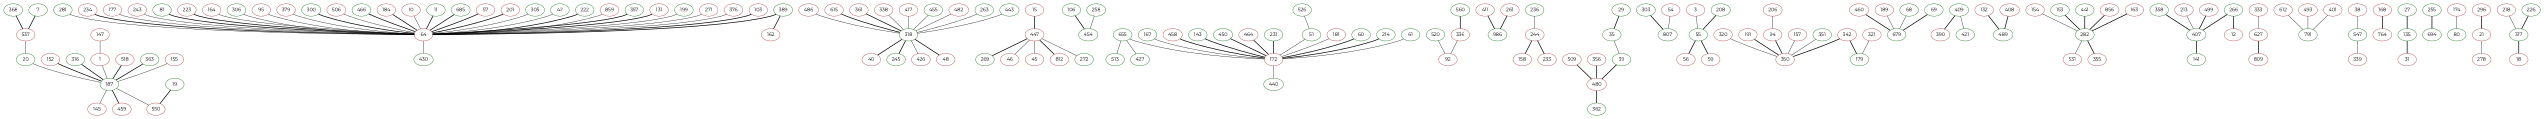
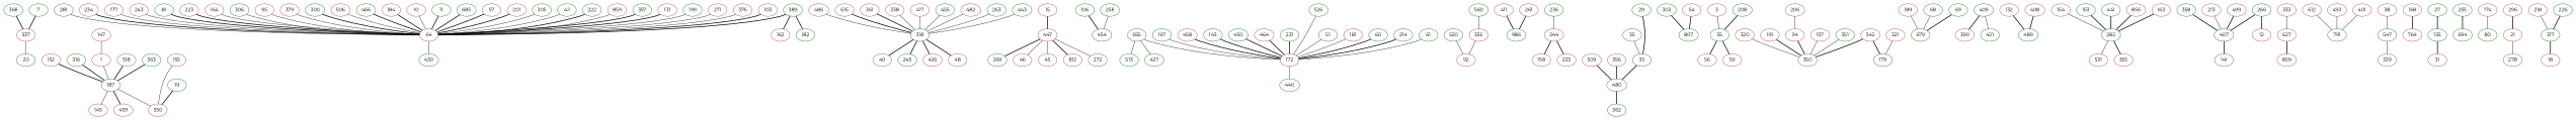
  strict graph {
    "edge"="{}"
    file="/Users/felicedeluca/Developer/UofA/mlgd/resources/Dataset2/originalgraphs/EU_core_Layer2-id.dot"
    fontname=Montserrat
    "graph"="{'file': '/Users/felicedeluca/Developer/UofA/mlgd/resources/Dataset2/originalgraphs/EU_core_Layer2-id.dot'}"
    "node"="{'label': '', 'level': ''}"
    node [color=brown fontname=Montserrat level=2]
    edge [fontname=Montserrat style=bold]
    n1 [color=darkgreen label=368]
    n2 [label=537]
    n3 [color=darkgreen label=20]
    n4 [color=darkgreen label=187 level=1]
    n5 [color=darkgreen label=281]
    n6 [label=64 level=1]
    n7 [color=darkgreen label=430]
    n8 [label=486]
    n9 [color=darkgreen label=318 level=1]
    n10 [label=40]
    n11 [color=darkgreen label=245]
    n12 [label=426]
    n13 [label=48]
    n14 [label=152]
    n15 [label=550]
    n16 [label=145]
    n17 [label=459]
    n18 [label=15]
    n19 [label=447]
    n20 [color=darkgreen label=269 level=1]
    n21 [label=46]
    n22 [label=45]
    n23 [label=812]
    n24 [color=darkgreen label=272]
    n25 [color=darkgreen label=106 level=1]
    n26 [color=darkgreen label=454]
    n27 [color=darkgreen label=655]
    n28 [color=darkgreen label=513]
    n29 [color=darkgreen label=427]
    n30 [label=172 level=1]
    n31 [color=darkgreen label=440]
    n32 [color=darkgreen label=316]
    n33 [label=155]
    n34 [color=darkgreen label=520]
    n35 [label=92]
    n36 [label=411 level=1]
    n37 [color=darkgreen label=986]
    n38 [color=darkgreen label=236]
    n39 [label=244 level=1]
    n40 [label=158]
    n41 [label=233]
    n42 [label=234]
    n43 [color=darkgreen label=19]
    n44 [color=darkgreen label=35]
    n45 [color=darkgreen label=39]
    n46 [label=480 level=1]
    n47 [color=darkgreen label=362]
    n48 [color=darkgreen label=303 level=1]
    n49 [color=darkgreen label=807]
    n50 [label=177]
    n51 [label=3]
    n52 [color=darkgreen label=55 level=1]
    n53 [label=56]
    n54 [label=59]
    n55 [label=320]
    n56 [label=350 level=1]
    n57 [color=darkgreen label=167]
-   n58 [label=460]
    n59 [color=darkgreen label=679 level=1]
    n60 [label=243]
    n61 [color=darkgreen label=409 level=1]
    n62 [label=390]
    n63 [color=darkgreen label=421]
    n64 [color=darkgreen label=81]
    n65 [label=54]
    n66 [color=darkgreen label=7]
    n67 [label=132]
    n68 [color=darkgreen label=489 level=1]
    n69 [label=223]
    n70 [label=154]
    n71 [color=darkgreen label=282 level=1]
    n72 [label=531]
    n73 [label=355]
    n74 [color=darkgreen label=358]
    n75 [color=darkgreen label=407]
    n76 [color=darkgreen label=141 level=1]
    n77 [label=342]
    n78 [color=darkgreen label=179]
    n79 [label=333 level=1]
    n80 [label=627]
    n81 [label=809]
    n82 [label=191]
    n83 [color=darkgreen label=29]
    n84 [label=164]
    n85 [color=darkgreen label=306]
    n86 [label=458]
    n87 [color=darkgreen label=258]
    n88 [label=615]
    n89 [label=321]
    n90 [label=95]
    n91 [label=361]
    n92 [label=147]
    n93 [label=1]
    n94 [label=612]
    n95 [color=darkgreen label=791]
    n96 [label=261]
    n97 [label=493 level=1]
    n98 [label=379]
    n99 [color=darkgreen label=143]
    n100 [label=38]
    n101 [color=darkgreen label=547 level=1]
    n102 [label=339]
    n103 [label=206]
    n104 [label=94]
    n105 [label=168]
    n106 [label=764 level=1]
    n107 [label=338]
    n108 [color=darkgreen label=450]
    n109 [color=darkgreen label=208]
    n110 [label=464]
    n111 [color=darkgreen label=231]
    n112 [color=darkgreen label=51]
    n113 [label=417]
    n114 [label=509]
    n115 [color=darkgreen label=27]
    n116 [color=darkgreen label=135 level=1]
    n117 [label=31]
    n118 [color=darkgreen label=455]
    n119 [color=darkgreen label=153]
    n120 [color=darkgreen label=300]
    n121 [label=506]
    n122 [color=darkgreen label=441]
    n123 [color=darkgreen label=389]
    n124 [label=162]
+   n125 [color=darkgreen label=182]
    n126 [color=darkgreen label=466]
    n127 [label=189]
    n128 [color=darkgreen label=266]
    n129 [label=12]
    n130 [color=darkgreen label=255]
    n131 [color=darkgreen label=694 level=1]
    n132 [label=184]
    n133 [label=482]
    n134 [label=856]
    n135 [label=10]
    n136 [label=408]
    n137 [color=darkgreen label=68]
    n138 [label=356]
    n139 [color=darkgreen label=263]
    n140 [color=darkgreen label=443]
    n141 [label=518]
    n142 [label=174]
    n143 [color=darkgreen label=80 level=1]
    n144 [label=181]
    n145 [label=213]
    n146 [color=darkgreen label=11]
    n147 [label=296]
    n148 [label=21 level=1]
    n149 [label=278]
    n150 [color=darkgreen label=685]
    n151 [label=499]
    n152 [label=401]
    n153 [color=darkgreen label=363]
    n154 [label=157]
    n155 [label=163]
    n156 [color=darkgreen label=560]
    n157 [label=336 level=1]
    n158 [label=57]
    n159 [color=darkgreen label=69]
    n160 [label=201]
    n161 [label=218]
    n162 [color=darkgreen label=317 level=1]
    n163 [label=18]
    n164 [color=darkgreen label=305]
    n165 [color=darkgreen label=42]
    n166 [color=darkgreen label=526]
    n167 [color=darkgreen label=60]
    n168 [color=darkgreen label=351]
    n169 [color=darkgreen label=222]
    n170 [label=859]
    n171 [color=darkgreen label=226]
    n172 [color=darkgreen label=214]
    n173 [color=darkgreen label=357]
    n174 [color=darkgreen label=61]
    n175 [label=131]
    n176 [color=darkgreen label=199]
    n177 [label=271]
    n178 [label=376]
    n179 [label=103]
    n1 -- n2
    n2 -- n3 [style=solid]
-   n3 -- n4 [style=solid]
    n4 -- n15 [style=solid]
    n4 -- n16 [style=solid]
    n4 -- n17
    n5 -- n6 [style=solid]
    n6 -- n7 [style=solid]
    n8 -- n9 [style=solid]
    n9 -- n10
    n9 -- n11
-   n9 -- n12 [style=solid]
+   n9 -- n12
    n9 -- n13
    n14 -- n4
    n18 -- n19
    n19 -- n20
    n19 -- n21 [style=solid]
    n19 -- n22 [style=solid]
    n19 -- n23
    n19 -- n24 [style=solid]
    n25 -- n26
    n27 -- n28 [style=solid]
    n27 -- n29 [style=solid]
    n27 -- n30 [style=solid]
    n30 -- n31 [style=solid]
    n32 -- n4
-   n33 -- n4 [style=solid]
+   n33 -- n15 [style=solid]
    n34 -- n35 [style=solid]
    n36 -- n37
    n38 -- n39 [style=solid]
    n39 -- n40
    n39 -- n41
    n42 -- n6
    n43 -- n15
    n44 -- n45 [style=solid]
    n45 -- n46
    n46 -- n47
    n48 -- n49
    n50 -- n6 [style=solid]
    n51 -- n52 [style=solid]
    n52 -- n53
    n52 -- n54
    n55 -- n56 [style=solid]
    n57 -- n30 [style=solid]
-   n58 -- n59
    n60 -- n6 [style=solid]
    n61 -- n62
    n61 -- n63 [style=solid]
    n64 -- n6
-   n65 -- n49 [style=solid]
+   n65 -- n49
    n66 -- n2
    n67 -- n68
    n69 -- n6
    n70 -- n71 [style=solid]
    n71 -- n72 [style=solid]
    n71 -- n73
    n74 -- n75
    n75 -- n76
    n77 -- n56
    n77 -- n78
    n79 -- n80 [style=solid]
    n80 -- n81
    n82 -- n56
-   n83 -- n44
+   n83 -- n45
    n84 -- n6 [style=solid]
    n85 -- n6 [style=solid]
    n86 -- n30
    n87 -- n26 [style=solid]
    n88 -- n9
    n89 -- n78 [style=solid]
    n90 -- n6 [style=solid]
    n91 -- n9
    n92 -- n93 [style=solid]
    n93 -- n4 [style=solid]
    n94 -- n95 [style=solid]
    n96 -- n37
    n97 -- n95 [style=solid]
    n98 -- n6 [style=solid]
    n99 -- n30
    n100 -- n101 [style=solid]
    n101 -- n102 [style=solid]
    n103 -- n104 [style=solid]
    n104 -- n56
    n105 -- n106
    n107 -- n9 [style=solid]
    n108 -- n30
    n109 -- n52
    n110 -- n30
    n111 -- n30
    n112 -- n30 [style=solid]
    n113 -- n9 [style=solid]
    n114 -- n46
    n115 -- n116
    n116 -- n117
    n118 -- n9 [style=solid]
    n119 -- n71
    n120 -- n6
    n121 -- n6 [style=solid]
    n122 -- n71
    n123 -- n6
    n123 -- n124
+   n123 -- n125
    n126 -- n6
    n127 -- n59 [style=solid]
    n128 -- n75
    n128 -- n129
    n130 -- n131
    n132 -- n6
    n133 -- n9 [style=solid]
    n134 -- n71
    n135 -- n6 [style=solid]
    n136 -- n68
    n137 -- n59 [style=solid]
    n138 -- n46
    n139 -- n9 [style=solid]
    n140 -- n9 [style=solid]
    n141 -- n4
    n142 -- n143 [style=solid]
    n144 -- n30 [style=solid]
    n145 -- n75 [style=solid]
    n146 -- n6
    n147 -- n148
    n148 -- n149 [style=solid]
    n150 -- n6
    n151 -- n75
    n152 -- n95 [style=solid]
    n153 -- n4
    n154 -- n56 [style=solid]
    n155 -- n71
-   n156 -- n157
+   n156 -- n157 [style=solid]
    n157 -- n35 [style=solid]
    n158 -- n6
    n159 -- n59
    n160 -- n6
    n161 -- n162 [style=solid]
    n162 -- n163
    n164 -- n6 [style=solid]
    n165 -- n6 [style=solid]
-   n166 -- n112 [style=solid]
+   n166 -- n30 [style=solid]
    n167 -- n30
    n168 -- n56 [style=solid]
    n169 -- n6
    n170 -- n6 [style=solid]
    n171 -- n162
    n172 -- n30
    n173 -- n6
    n174 -- n30 [style=solid]
    n175 -- n6
    n176 -- n6 [style=solid]
    n177 -- n6 [style=solid]
    n178 -- n6 [style=solid]
    n179 -- n6
  }
